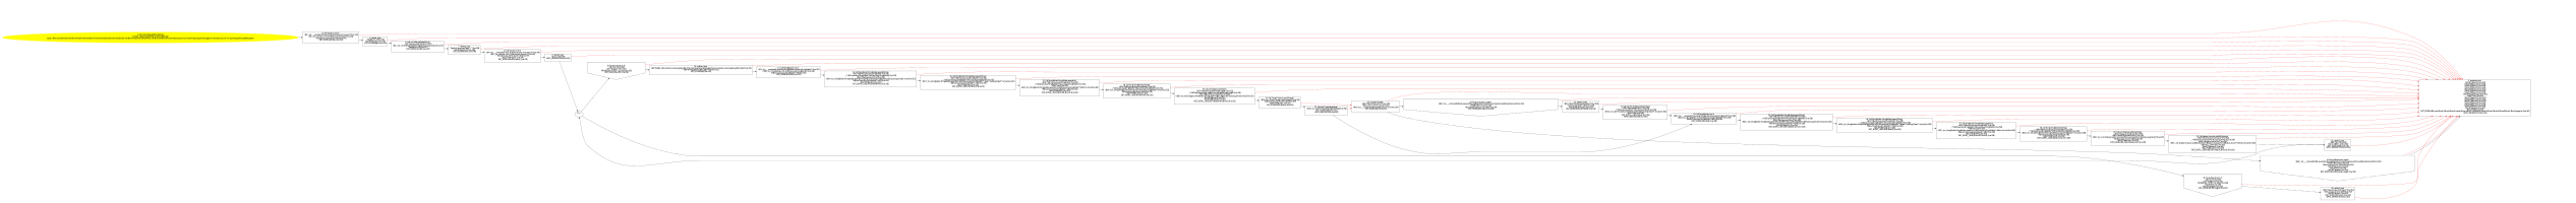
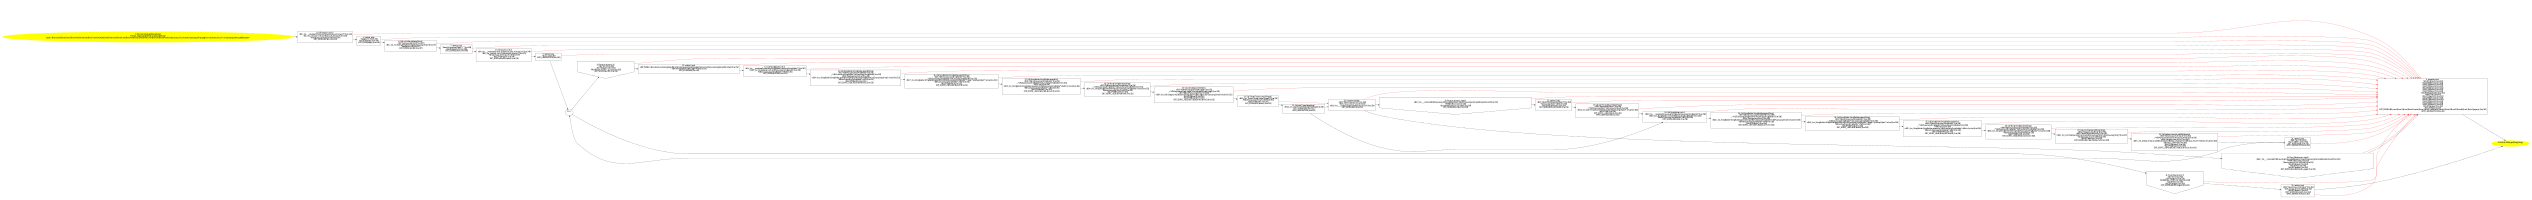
  digraph {
    rankdir=LR
    fontname="IBM Plex Sans"
    node [fontname="IBM Plex Sans" shape=box]
    edge [fontname="IBM Plex Sans"]
    n1 [color=yellow label="1: Start List UrlGet.get(String,String)\nFormals:  tag:java.lang.String* url:java.lang.String*\nLocals:  $irvar11:void $irvar10:void $irvar9:void $irvar8:void $irvar7:void CatchVar82:void $irvar6:void $irvar5:void $irvar4:void $irvar3:void $irvar2:void $irvar1:void $irvar0:void tmpList:java.util.List* eachUrl:java.lang.String* pages:int result:java.util.List* i:int e:java.lang.InterruptedException* \n  " style=filled shape=""]
    n2 [label="4:  Call ArrayList.<init>() \n   n$0=_fun___new(sizeof(t=java.util.ArrayList):java.util.ArrayList*) [line 244]\n  n$1=_fun_ArrayList.<init>()(n$0:java.util.ArrayList*) [line 244]\n  *&result:java.util.ArrayList*=n$0 [line 244]\n  EXIT_SCOPE(n$0,n$1); [line 244]\n "]
    n3 [label="3:  exceptions sink \n   NULLIFY(&result); [line 262]\n  NULLIFY(&$irvar3); [line 262]\n  NULLIFY(&$irvar9); [line 262]\n  NULLIFY(&$irvar5); [line 262]\n  NULLIFY(&tmpList); [line 262]\n  NULLIFY(&$irvar4); [line 262]\n  NULLIFY(&$irvar7); [line 262]\n  NULLIFY(&CatchVar82); [line 262]\n  NULLIFY(&i); [line 262]\n  NULLIFY(&eachUrl); [line 262]\n  NULLIFY(&$irvar0); [line 262]\n  NULLIFY(&$irvar10); [line 262]\n  NULLIFY(&$irvar8); [line 262]\n  NULLIFY(&$irvar1); [line 262]\n  NULLIFY(&$irvar2); [line 262]\n  NULLIFY(&pages); [line 262]\n  NULLIFY(&e); [line 262]\n  EXIT_SCOPE(n$61,result,$irvar3,$irvar9,$irvar5,tmpList,$irvar4,$irvar7,CatchVar82,i,eachUrl,$irvar0,$irvar10,$irvar8,$irvar1,$irvar2,pages,e); [line 262]\n  APPLY_ABSTRACTION; [line 262]\n "]
    n4 [label="5:  method_body \n   *&pages:int=1 [line 246]\n  NULLIFY(&pages); [line 246]\n  EXIT_SCOPE(pages); [line 246]\n "]
+   n5 [color=yellow label="2: Exit List UrlGet.get(String,String) \n  " style=filled shape=""]
    n6 [label="6:  Call int UrlGet.getPages(String) \n   n$2=*&url:java.lang.String* [line 247]\n  n$3=_fun_int UrlGet.getPages(String)(n$2:java.lang.String*) [line 247]\n  *&pages:int=n$3 [line 247]\n  EXIT_SCOPE(n$2,n$3); [line 247]\n "]
    n7 [label="7:  method_body \n   *&eachUrl:java.lang.Object*=\"\" [line 248]\n  NULLIFY(&eachUrl); [line 248]\n  EXIT_SCOPE(eachUrl); [line 248]\n "]
    n8 [label="8:  Call ArrayList.<init>() \n   n$4=_fun___new(sizeof(t=java.util.ArrayList):java.util.ArrayList*) [line 249]\n  n$5=_fun_ArrayList.<init>()(n$4:java.util.ArrayList*) [line 249]\n  *&tmpList:java.util.ArrayList*=n$4 [line 249]\n  NULLIFY(&tmpList); [line 249]\n  EXIT_SCOPE(n$4,n$5,tmpList); [line 249]\n "]
    n9 [label="9:  method_body \n   *&i:int=1 [line 250]\n  APPLY_ABSTRACTION; [line 250]\n "]
    n10 [label="12: + \n  " shape=""]
    n11 [label="10: Prune (true branch, if) \n   n$6=*&i:int [line 250]\n  n$7=*&pages:int [line 250]\n  PRUNE(!(n$6 >= (n$7 + 1)), true); [line 250]\n  EXIT_SCOPE(n$6,n$7); [line 250]\n " shape=invhouse]
    n12 [label="11: Prune (false branch, if) \n   n$6=*&i:int [line 250]\n  n$7=*&pages:int [line 250]\n  PRUNE((n$6 >= (n$7 + 1)), false); [line 250]\n  NULLIFY(&i); [line 250]\n  NULLIFY(&pages); [line 250]\n  EXIT_SCOPE(n$6,n$7,i,pages); [line 250]\n " shape=invhouse]
    n13 [label="13:  method_body \n   n$8=*&#GB<>$com.dulishuo.shenqingfang.offer.UrlGet.log:org.apache.log4j.Logger*(root com.dulishuo.shenqingfang.offer.UrlGet) [line 251]\n  *&$irvar0:org.apache.log4j.Logger*=n$8 [line 251]\n  EXIT_SCOPE(n$8); [line 251]\n "]
    n14 [label="14:  Call StringBuilder.<init>() \n   n$9=_fun___new(sizeof(t=java.lang.StringBuilder):java.lang.StringBuilder*) [line 251]\n  n$10=_fun_StringBuilder.<init>()(n$9:java.lang.StringBuilder*) [line 251]\n  *&$irvar1:java.lang.StringBuilder*=n$9 [line 251]\n  EXIT_SCOPE(n$9,n$10); [line 251]\n "]
    n15 [label="32:  method_body \n   n$59=*&result:java.util.ArrayList* [line 262]\n  *&return:java.util.List*=n$59 [line 262]\n  NULLIFY(&result); [line 262]\n  EXIT_SCOPE(n$59,result); [line 262]\n  APPLY_ABSTRACTION; [line 262]\n "]
    n16 [label="15:  Call StringBuilder StringBuilder.append(String) \n   n$11=*&$irvar1:java.lang.StringBuilder* [line 251]\n  _=*n$11:java.lang.StringBuilder*(root java.lang.StringBuilder) [line 251]\n  n$13=*&tag:java.lang.String* [line 251]\n  n$14=_fun_StringBuilder StringBuilder.append(String)(n$11:java.lang.StringBuilder*,n$13:java.lang.String*) virtual [line 251]\n  *&$irvar2:java.lang.StringBuilder*=n$14 [line 251]\n  NULLIFY(&$irvar1); [line 251]\n  EXIT_SCOPE(_,n$11,n$13,n$14,$irvar1); [line 251]\n "]
    n17 [label="16:  Call StringBuilder StringBuilder.append(String) \n   n$15=*&$irvar2:java.lang.StringBuilder* [line 251]\n  _=*n$15:java.lang.StringBuilder*(root java.lang.StringBuilder) [line 251]\n  n$17=_fun_StringBuilder StringBuilder.append(String)(n$15:java.lang.StringBuilder*,\": page: \":java.lang.Object*) virtual [line 251]\n  *&$irvar3:java.lang.StringBuilder*=n$17 [line 251]\n  NULLIFY(&$irvar2); [line 251]\n  EXIT_SCOPE(_,n$15,n$17,$irvar2); [line 251]\n "]
    n18 [label="17:  Call StringBuilder StringBuilder.append(int) \n   n$18=*&$irvar3:java.lang.StringBuilder* [line 251]\n  _=*n$18:java.lang.StringBuilder*(root java.lang.StringBuilder) [line 251]\n  n$20=*&i:int [line 251]\n  n$21=_fun_StringBuilder StringBuilder.append(int)(n$18:java.lang.StringBuilder*,n$20:int) virtual [line 251]\n  *&$irvar4:java.lang.StringBuilder*=n$21 [line 251]\n  NULLIFY(&$irvar3); [line 251]\n  EXIT_SCOPE(_,n$18,n$20,n$21,$irvar3); [line 251]\n "]
    n19 [label="18:  Call String StringBuilder.toString() \n   n$22=*&$irvar4:java.lang.StringBuilder* [line 251]\n  _=*n$22:java.lang.StringBuilder*(root java.lang.StringBuilder) [line 251]\n  n$24=_fun_String StringBuilder.toString()(n$22:java.lang.StringBuilder*) virtual [line 251]\n  *&$irvar5:java.lang.String*=n$24 [line 251]\n  NULLIFY(&$irvar4); [line 251]\n  EXIT_SCOPE(_,n$22,n$24,$irvar4); [line 251]\n "]
    n20 [label="19:  Call void Category.info(Object) \n   n$25=*&$irvar0:org.apache.log4j.Logger* [line 251]\n  _=*n$25:org.apache.log4j.Logger*(root org.apache.log4j.Logger) [line 251]\n  n$27=*&$irvar5:java.lang.String* [line 251]\n  n$28=_fun_void Category.info(Object)(n$25:org.apache.log4j.Logger*,n$27:java.lang.String*) virtual [line 251]\n  NULLIFY(&$irvar5); [line 251]\n  NULLIFY(&$irvar0); [line 251]\n  EXIT_SCOPE(_,n$25,n$27,n$28,$irvar5,$irvar0); [line 251]\n "]
    n21 [label="20:  Call Thread Thread.currentThread() \n   n$29=_fun_Thread Thread.currentThread()() [line 253]\n  *&$irvar6:java.lang.Thread*=n$29 [line 253]\n  NULLIFY(&$irvar6); [line 253]\n  EXIT_SCOPE(n$29,$irvar6); [line 253]\n "]
    n22 [label="21:  Call void Thread.sleep(long) \n   n$30=_fun_void Thread.sleep(long)(100:long) [line 253]\n  EXIT_SCOPE(n$30); [line 253]\n  APPLY_ABSTRACTION; [line 253]\n "]
    n23 [label="35:  exception handler \n   n$60=*&return:java.util.List* [line 254]\n  *&return:java.util.List*=null [line 254]\n  n$61=_fun___unwrap_exception(n$60:java.util.List*) [line 254]\n  EXIT_SCOPE(n$60); [line 254]\n "]
    n24 [label="24:  Call StringBuilder.<init>() \n   n$35=_fun___new(sizeof(t=java.lang.StringBuilder):java.lang.StringBuilder*) [line 258]\n  n$36=_fun_StringBuilder.<init>()(n$35:java.lang.StringBuilder*) [line 258]\n  *&$irvar7:java.lang.StringBuilder*=n$35 [line 258]\n  EXIT_SCOPE(n$35,n$36); [line 258]\n "]
    n25 [label="33: Prune (true branch, switch) \n   n$62=_fun___instanceof(n$61:java.lang.InterruptedException*,sizeof(t=java.lang.InterruptedException):void) [line 254]\n  PRUNE(n$62, true); [line 254]\n  *&CatchVar82:java.util.List*=n$61 [line 254]\n  EXIT_SCOPE(n$61,n$62); [line 254]\n " shape=invhouse]
    n26 [label="34: Prune (false branch, switch) \n   n$62=_fun___instanceof(n$61:java.lang.InterruptedException*,sizeof(t=java.lang.InterruptedException):void) [line 254]\n  PRUNE(!n$62, false); [line 254]\n  *&return:java.util.List*=EXN n$61 [line 254]\n  NULLIFY(&result); [line 254]\n  NULLIFY(&i); [line 254]\n  NULLIFY(&pages); [line 254]\n  EXIT_SCOPE(n$61,n$62,result,i,pages); [line 254]\n " shape=invhouse]
    n27 [label="25:  Call StringBuilder StringBuilder.append(String) \n   n$37=*&$irvar7:java.lang.StringBuilder* [line 258]\n  _=*n$37:java.lang.StringBuilder*(root java.lang.StringBuilder) [line 258]\n  n$39=*&url:java.lang.String* [line 258]\n  n$40=_fun_StringBuilder StringBuilder.append(String)(n$37:java.lang.StringBuilder*,n$39:java.lang.String*) virtual [line 258]\n  *&$irvar8:java.lang.StringBuilder*=n$40 [line 258]\n  NULLIFY(&$irvar7); [line 258]\n  EXIT_SCOPE(_,n$37,n$39,n$40,$irvar7); [line 258]\n "]
    n28 [label="22:  method_body \n   n$31=*&CatchVar82:java.lang.Object* [line 254]\n  *&e:java.lang.Object*=n$31 [line 254]\n  NULLIFY(&CatchVar82); [line 254]\n  EXIT_SCOPE(n$31,CatchVar82); [line 254]\n "]
    n29 [label="23:  Call void Throwable.printStackTrace() \n   n$32=*&e:java.lang.Object* [line 256]\n  _=*n$32:java.lang.Object*(root java.lang.Object) [line 256]\n  n$34=_fun_void Throwable.printStackTrace()(n$32:java.lang.Object*) virtual [line 256]\n  NULLIFY(&e); [line 256]\n  EXIT_SCOPE(_,n$32,n$34,e); [line 256]\n  APPLY_ABSTRACTION; [line 256]\n "]
    n30 [label="26:  Call StringBuilder StringBuilder.append(String) \n   n$41=*&$irvar8:java.lang.StringBuilder* [line 258]\n  _=*n$41:java.lang.StringBuilder*(root java.lang.StringBuilder) [line 258]\n  n$43=_fun_StringBuilder StringBuilder.append(String)(n$41:java.lang.StringBuilder*,\"&page=\":java.lang.Object*) virtual [line 258]\n  *&$irvar9:java.lang.StringBuilder*=n$43 [line 258]\n  NULLIFY(&$irvar8); [line 258]\n  EXIT_SCOPE(_,n$41,n$43,$irvar8); [line 258]\n "]
    n31 [label="27:  Call StringBuilder StringBuilder.append(int) \n   n$44=*&$irvar9:java.lang.StringBuilder* [line 258]\n  _=*n$44:java.lang.StringBuilder*(root java.lang.StringBuilder) [line 258]\n  n$46=*&i:int [line 258]\n  n$47=_fun_StringBuilder StringBuilder.append(int)(n$44:java.lang.StringBuilder*,n$46:int) virtual [line 258]\n  *&$irvar10:java.lang.StringBuilder*=n$47 [line 258]\n  NULLIFY(&$irvar9); [line 258]\n  EXIT_SCOPE(_,n$44,n$46,n$47,$irvar9); [line 258]\n "]
    n32 [label="28:  Call String StringBuilder.toString() \n   n$48=*&$irvar10:java.lang.StringBuilder* [line 258]\n  _=*n$48:java.lang.StringBuilder*(root java.lang.StringBuilder) [line 258]\n  n$50=_fun_String StringBuilder.toString()(n$48:java.lang.StringBuilder*) virtual [line 258]\n  *&eachUrl:java.lang.String*=n$50 [line 258]\n  NULLIFY(&$irvar10); [line 258]\n  EXIT_SCOPE(_,n$48,n$50,$irvar10); [line 258]\n "]
    n33 [label="29:  Call List UrlGet.parse(String,String) \n   n$51=*&tag:java.lang.String* [line 259]\n  n$52=*&eachUrl:java.lang.String* [line 259]\n  n$53=_fun_List UrlGet.parse(String,String)(n$51:java.lang.String*,n$52:java.lang.String*) [line 259]\n  *&tmpList:java.util.List*=n$53 [line 259]\n  NULLIFY(&eachUrl); [line 259]\n  EXIT_SCOPE(n$51,n$52,n$53,eachUrl); [line 259]\n "]
    n34 [label="30:  Call boolean ArrayList.addAll(Collection) \n   n$54=*&result:java.util.ArrayList* [line 260]\n  _=*n$54:java.util.ArrayList*(root java.util.ArrayList) [line 260]\n  n$56=*&tmpList:java.util.List* [line 260]\n  n$57=_fun_boolean ArrayList.addAll(Collection)(n$54:java.util.ArrayList*,n$56:java.util.List*) interface virtual [line 260]\n  *&$irvar11:_Bool=n$57 [line 260]\n  NULLIFY(&tmpList); [line 260]\n  NULLIFY(&$irvar11); [line 260]\n  EXIT_SCOPE(_,n$54,n$56,n$57,tmpList,$irvar11); [line 260]\n "]
    n35 [label="31:  method_body \n   n$58=*&i:int [line 250]\n  *&i:int=(n$58 + 1) [line 250]\n  EXIT_SCOPE(n$58); [line 250]\n  APPLY_ABSTRACTION; [line 250]\n "]
    n1 -> n2
    n2 -> n3 [color=red]
    n2 -> n4
+   n3 -> n5
    n4 -> n3 [color=red]
    n4 -> n6
    n6 -> n3 [color=red]
    n6 -> n7
    n7 -> n3 [color=red]
    n7 -> n8
    n8 -> n3 [color=red]
    n8 -> n9
    n9 -> n3 [color=red]
    n9 -> n10
    n10 -> n11
    n10 -> n12
    n11 -> n3 [color=red]
    n11 -> n13
    n12 -> n3 [color=red]
    n12 -> n15
    n13 -> n3 [color=red]
    n13 -> n14
    n14 -> n3 [color=red]
    n14 -> n16
    n15 -> n3 [color=red]
+   n15 -> n5
    n16 -> n3 [color=red]
    n16 -> n17
    n17 -> n3 [color=red]
    n17 -> n18
    n18 -> n3 [color=red]
    n18 -> n19
    n19 -> n3 [color=red]
    n19 -> n20
    n20 -> n3 [color=red]
    n20 -> n21
    n21 -> n22
    n21 -> n23 [color=red]
    n22 -> n23 [color=red]
    n22 -> n24
    n23 -> n3 [color=red]
    n23 -> n25
    n23 -> n26
    n24 -> n3 [color=red]
    n24 -> n27
    n25 -> n3 [color=red]
    n25 -> n28
    n26 -> n3
    n26 -> n3 [color=red]
    n27 -> n3 [color=red]
    n27 -> n30
    n28 -> n3 [color=red]
    n28 -> n29
    n29 -> n3 [color=red]
    n29 -> n24
    n30 -> n3 [color=red]
    n30 -> n31
    n31 -> n3 [color=red]
    n31 -> n32
    n32 -> n3 [color=red]
    n32 -> n33
    n33 -> n3 [color=red]
    n33 -> n34
    n34 -> n3 [color=red]
    n34 -> n35
    n35 -> n3 [color=red]
    n35 -> n10
  }
